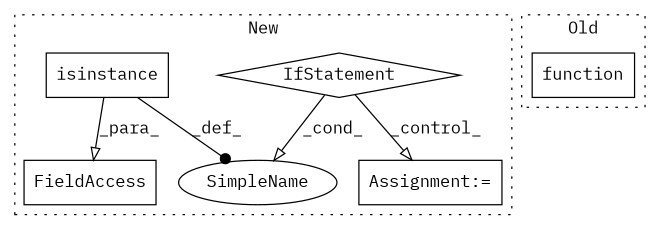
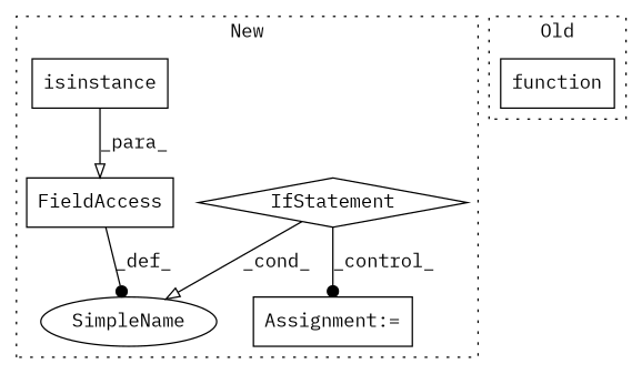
  digraph {
    fontname="IBM Plex Mono"
    node [a=32 fontname="IBM Plex Mono" shape=box]
    edge [arrowhead=onormal fontname="IBM Plex Mono"]
    n1 [a=25 l="4,2" label=IfStatement s="4743,4773" shape=diamond]
    n2 [a=42 label=SimpleName shape=ellipse]
    n3 [a=7 l=1 label="Assignment:=" s=4830]
    n4 [l="11,1" label=isinstance s="4748,4772"]
    n5 [a=22 l=4 label=FieldAccess s=4768]
    n6 [l="9,1" label=function s="4412,4428"]
    subgraph cluster_1 {
      label=New
      style=dotted
      n1
      n2
      n3
      n4
      n5
    }
    subgraph cluster_2 {
      label=Old
      style=dotted
      n6
    }
    n1 -> n2 [label=_cond_]
-   n1 -> n3 [label=_control_]
-   n4 -> n2 [arrowhead=dot label=_def_]
+   n1 -> n3 [arrowhead=dot label=_control_]
+   n5 -> n2 [arrowhead=dot label=_def_]
    n4 -> n5 [label=_para_]
  }
